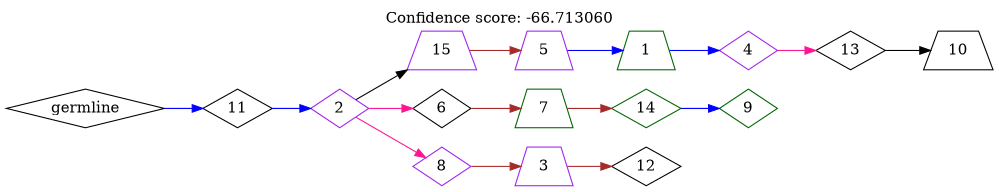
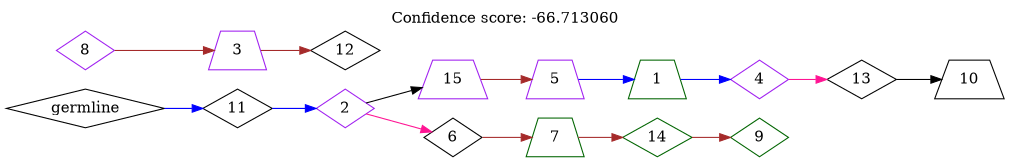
  digraph {
    label="Confidence score: -66.713060"
    labelloc=t
    rankdir=LR
    node [color=black shape=diamond]
    edge [color=brown]
    n1 [label=13]
    n2 [label=10 shape=trapezium]
    n3 [color=purple label=4]
    n4 [color=darkgreen label=1 shape=trapezium]
    n5 [color=purple label=5 shape=trapezium]
    n6 [color=purple label=15 shape=trapezium]
    n7 [color=darkgreen label=14]
    n8 [color=darkgreen label=9]
    n9 [color=darkgreen label=7 shape=trapezium]
    n10 [label=6]
    n11 [color=purple label=3 shape=trapezium]
    n12 [label=12]
    n13 [color=purple label=8]
    n14 [color=purple label=2]
    n15 [label=11]
    n16 [label=germline]
    n1 -> n2 [color=black]
    n3 -> n1 [color=deeppink]
    n4 -> n3 [color=blue]
    n5 -> n4 [color=blue]
    n6 -> n5
-   n7 -> n8 [color=blue]
+   n7 -> n8
    n9 -> n7
    n10 -> n9
    n11 -> n12
    n13 -> n11
    n14 -> n6 [color=black]
    n14 -> n10 [color=deeppink]
-   n14 -> n13 [color=deeppink]
    n15 -> n14 [color=blue]
    n16 -> n15 [color=blue]
  }
